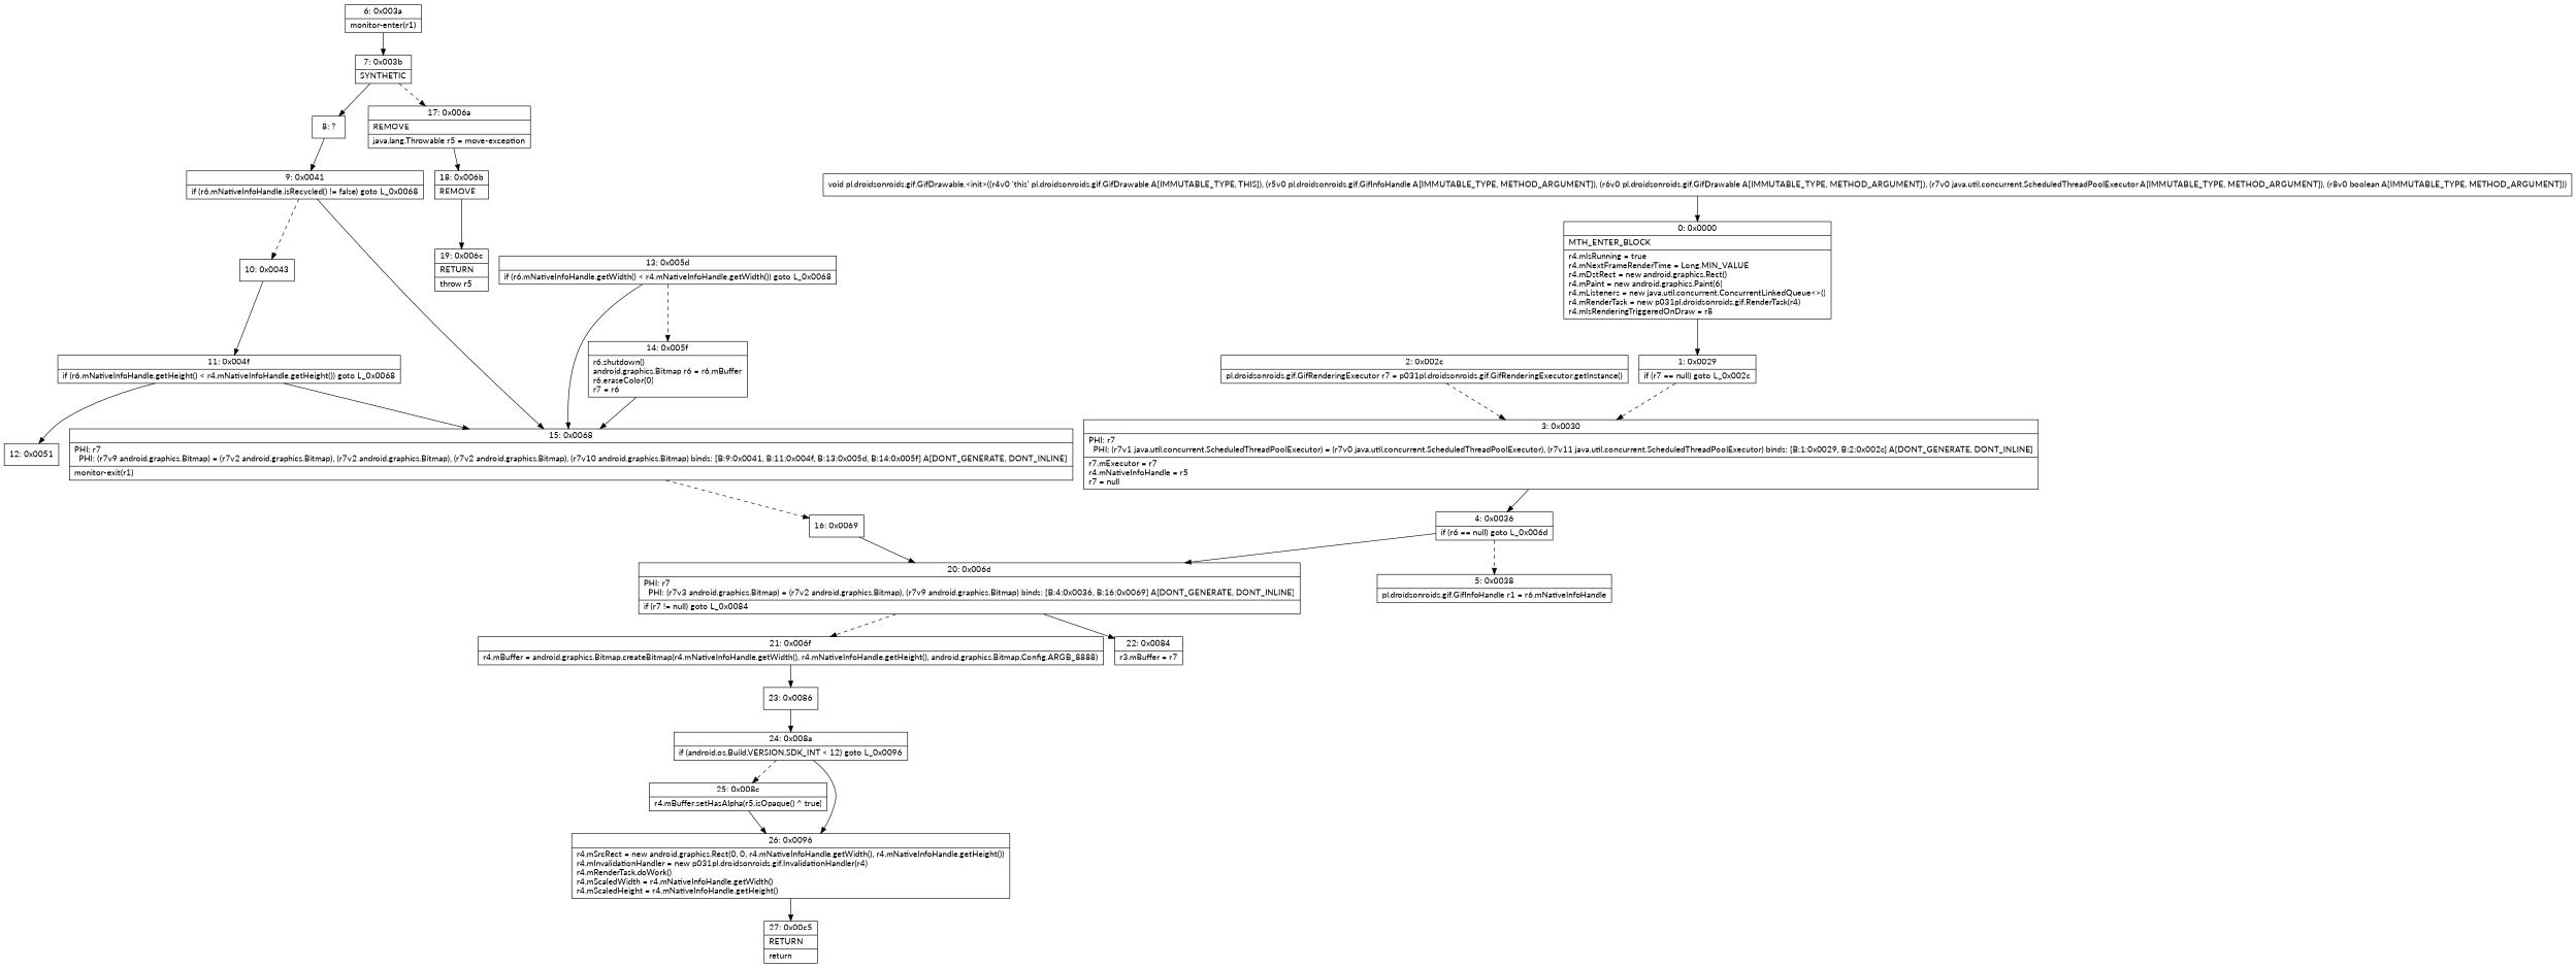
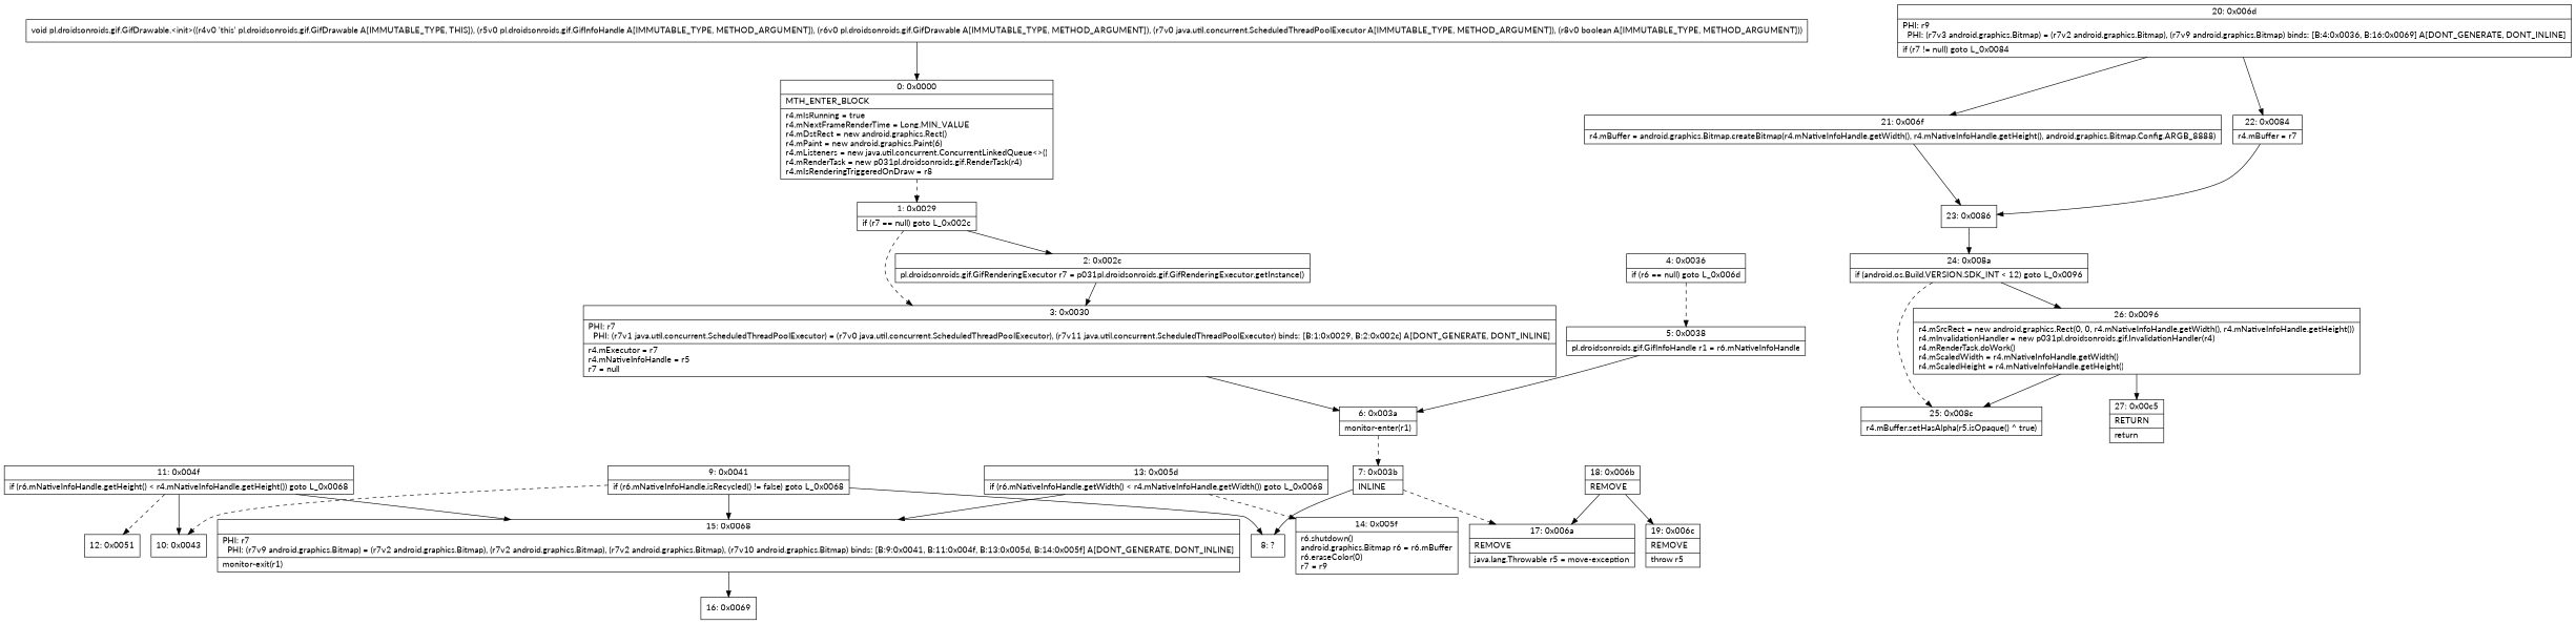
  digraph {
    fontname=Lato
    node [fontname=Lato shape=record]
    edge [fontname=Lato]
    n1 [label="{0\:\ 0x0000|MTH_ENTER_BLOCK\l|r4.mIsRunning = true\lr4.mNextFrameRenderTime = Long.MIN_VALUE\lr4.mDstRect = new android.graphics.Rect()\lr4.mPaint = new android.graphics.Paint(6)\lr4.mListeners = new java.util.concurrent.ConcurrentLinkedQueue\<\>()\lr4.mRenderTask = new p031pl.droidsonroids.gif.RenderTask(r4)\lr4.mIsRenderingTriggeredOnDraw = r8\l}"]
    n2 [label="{1\:\ 0x0029|if (r7 == null) goto L_0x002c\l}"]
    n3 [label="{2\:\ 0x002c|pl.droidsonroids.gif.GifRenderingExecutor r7 = p031pl.droidsonroids.gif.GifRenderingExecutor.getInstance()\l}"]
-   n4 [label="{3\:\ 0x0030|PHI: r7 \l  PHI: (r7v1 java.util.concurrent.ScheduledThreadPoolExecutor) = (r7v0 java.util.concurrent.ScheduledThreadPoolExecutor), (r7v11 java.util.concurrent.ScheduledThreadPoolExecutor) binds: [B:1:0x0029, B:2:0x002c] A[DONT_GENERATE, DONT_INLINE]\l|r7.mExecutor = r7\lr4.mNativeInfoHandle = r5\lr7 = null\l}"]
+   n4 [label="{3\:\ 0x0030|PHI: r7 \l  PHI: (r7v1 java.util.concurrent.ScheduledThreadPoolExecutor) = (r7v0 java.util.concurrent.ScheduledThreadPoolExecutor), (r7v11 java.util.concurrent.ScheduledThreadPoolExecutor) binds: [B:1:0x0029, B:2:0x002c] A[DONT_GENERATE, DONT_INLINE]\l|r4.mExecutor = r7\lr4.mNativeInfoHandle = r5\lr7 = null\l}"]
    n5 [label="{4\:\ 0x0036|if (r6 == null) goto L_0x006d\l}"]
    n6 [label="{5\:\ 0x0038|pl.droidsonroids.gif.GifInfoHandle r1 = r6.mNativeInfoHandle\l}"]
-   n7 [label="{20\:\ 0x006d|PHI: r7 \l  PHI: (r7v3 android.graphics.Bitmap) = (r7v2 android.graphics.Bitmap), (r7v9 android.graphics.Bitmap) binds: [B:4:0x0036, B:16:0x0069] A[DONT_GENERATE, DONT_INLINE]\l|if (r7 != null) goto L_0x0084\l}"]
+   n7 [label="{20\:\ 0x006d|PHI: r9 \l  PHI: (r7v3 android.graphics.Bitmap) = (r7v2 android.graphics.Bitmap), (r7v9 android.graphics.Bitmap) binds: [B:4:0x0036, B:16:0x0069] A[DONT_GENERATE, DONT_INLINE]\l|if (r7 != null) goto L_0x0084\l}"]
    n8 [label="{6\:\ 0x003a|monitor\-enter(r1)\l}"]
    n9 [label="{21\:\ 0x006f|r4.mBuffer = android.graphics.Bitmap.createBitmap(r4.mNativeInfoHandle.getWidth(), r4.mNativeInfoHandle.getHeight(), android.graphics.Bitmap.Config.ARGB_8888)\l}"]
-   n10 [label="{22\:\ 0x0084|r3.mBuffer = r7\l}"]
-   n11 [label="{7\:\ 0x003b|SYNTHETIC\l}"]
+   n10 [label="{22\:\ 0x0084|r4.mBuffer = r7\l}"]
+   n11 [label="{7\:\ 0x003b|INLINE\l}"]
    n12 [label="{8\:\ ?}"]
    n13 [label="{17\:\ 0x006a|REMOVE\l|java.lang.Throwable r5 = move\-exception\l}"]
    n14 [label="{9\:\ 0x0041|if (r6.mNativeInfoHandle.isRecycled() != false) goto L_0x0068\l}"]
    n15 [label="{18\:\ 0x006b|REMOVE\l}"]
    n16 [label="{10\:\ 0x0043}"]
    n17 [label="{15\:\ 0x0068|PHI: r7 \l  PHI: (r7v9 android.graphics.Bitmap) = (r7v2 android.graphics.Bitmap), (r7v2 android.graphics.Bitmap), (r7v2 android.graphics.Bitmap), (r7v10 android.graphics.Bitmap) binds: [B:9:0x0041, B:11:0x004f, B:13:0x005d, B:14:0x005f] A[DONT_GENERATE, DONT_INLINE]\l|monitor\-exit(r1)\l}"]
    n18 [label="{11\:\ 0x004f|if (r6.mNativeInfoHandle.getHeight() \< r4.mNativeInfoHandle.getHeight()) goto L_0x0068\l}"]
    n19 [label="{16\:\ 0x0069}"]
    n20 [label="{12\:\ 0x0051}"]
    n21 [label="{13\:\ 0x005d|if (r6.mNativeInfoHandle.getWidth() \< r4.mNativeInfoHandle.getWidth()) goto L_0x0068\l}"]
-   n22 [label="{14\:\ 0x005f|r6.shutdown()\landroid.graphics.Bitmap r6 = r6.mBuffer\lr6.eraseColor(0)\lr7 = r6\l}"]
-   n23 [label="{19\:\ 0x006c|RETURN\l|throw r5\l}"]
+   n22 [label="{14\:\ 0x005f|r6.shutdown()\landroid.graphics.Bitmap r6 = r6.mBuffer\lr6.eraseColor(0)\lr7 = r9\l}"]
+   n23 [label="{19\:\ 0x006c|REMOVE\l|throw r5\l}"]
    n24 [label="{23\:\ 0x0086}"]
    n25 [label="{24\:\ 0x008a|if (android.os.Build.VERSION.SDK_INT \< 12) goto L_0x0096\l}"]
    n26 [label="{25\:\ 0x008c|r4.mBuffer.setHasAlpha(r5.isOpaque() ^ true)\l}"]
    n27 [label="{26\:\ 0x0096|r4.mSrcRect = new android.graphics.Rect(0, 0, r4.mNativeInfoHandle.getWidth(), r4.mNativeInfoHandle.getHeight())\lr4.mInvalidationHandler = new p031pl.droidsonroids.gif.InvalidationHandler(r4)\lr4.mRenderTask.doWork()\lr4.mScaledWidth = r4.mNativeInfoHandle.getWidth()\lr4.mScaledHeight = r4.mNativeInfoHandle.getHeight()\l}"]
    n28 [label="{27\:\ 0x00c5|RETURN\l|return\l}"]
    n29 [label="{void pl.droidsonroids.gif.GifDrawable.\<init\>((r4v0 'this' pl.droidsonroids.gif.GifDrawable A[IMMUTABLE_TYPE, THIS]), (r5v0 pl.droidsonroids.gif.GifInfoHandle A[IMMUTABLE_TYPE, METHOD_ARGUMENT]), (r6v0 pl.droidsonroids.gif.GifDrawable A[IMMUTABLE_TYPE, METHOD_ARGUMENT]), (r7v0 java.util.concurrent.ScheduledThreadPoolExecutor A[IMMUTABLE_TYPE, METHOD_ARGUMENT]), (r8v0 boolean A[IMMUTABLE_TYPE, METHOD_ARGUMENT])) }"]
-   n1 -> n2
+   n1 -> n2 [style=dashed]
+   n2 -> n3
    n2 -> n4 [style=dashed]
-   n3 -> n4 [style=dashed]
-   n4 -> n5
+   n3 -> n4
+   n4 -> n8
    n5 -> n6 [style=dashed]
-   n5 -> n7
-   n7 -> n9 [style=dashed]
+   n6 -> n8
+   n7 -> n9 [style=solid]
    n7 -> n10
-   n8 -> n11
+   n8 -> n11 [style=dashed]
    n9 -> n24
+   n10 -> n24
    n11 -> n12
    n11 -> n13 [style=dashed]
-   n12 -> n14
-   n13 -> n15
+   n14 -> n12
+   n15 -> n13
    n14 -> n16 [style=dashed]
    n14 -> n17
    n15 -> n23
-   n16 -> n18
-   n17 -> n19 [style=dashed]
+   n18 -> n16
+   n17 -> n19
    n18 -> n17
-   n18 -> n20 [style=solid]
-   n19 -> n7
+   n18 -> n20 [style=dashed]
    n21 -> n17
    n21 -> n22 [style=dashed]
-   n22 -> n17
    n24 -> n25
    n25 -> n26 [style=dashed]
    n25 -> n27
-   n26 -> n27
+   n27 -> n26
    n27 -> n28
    n29 -> n1
  }
